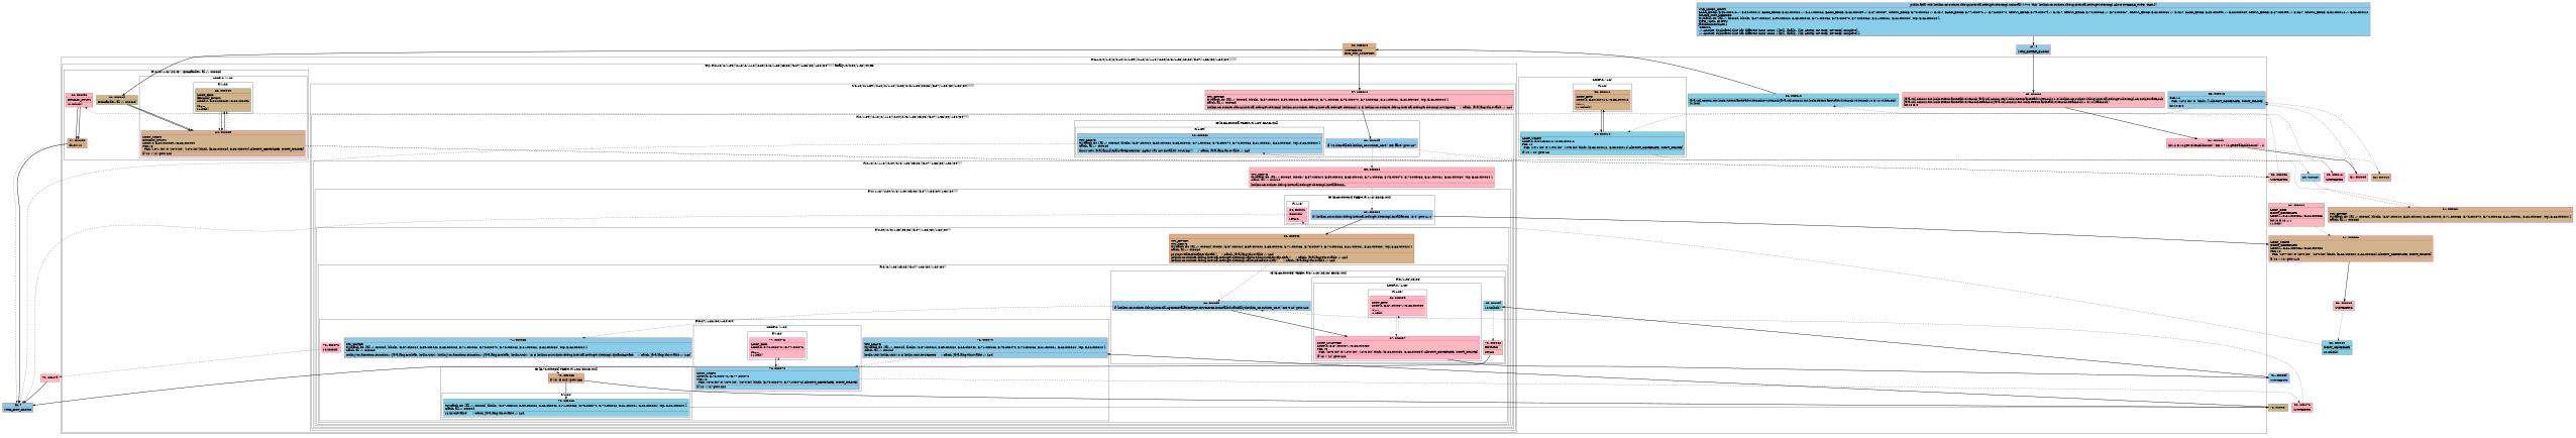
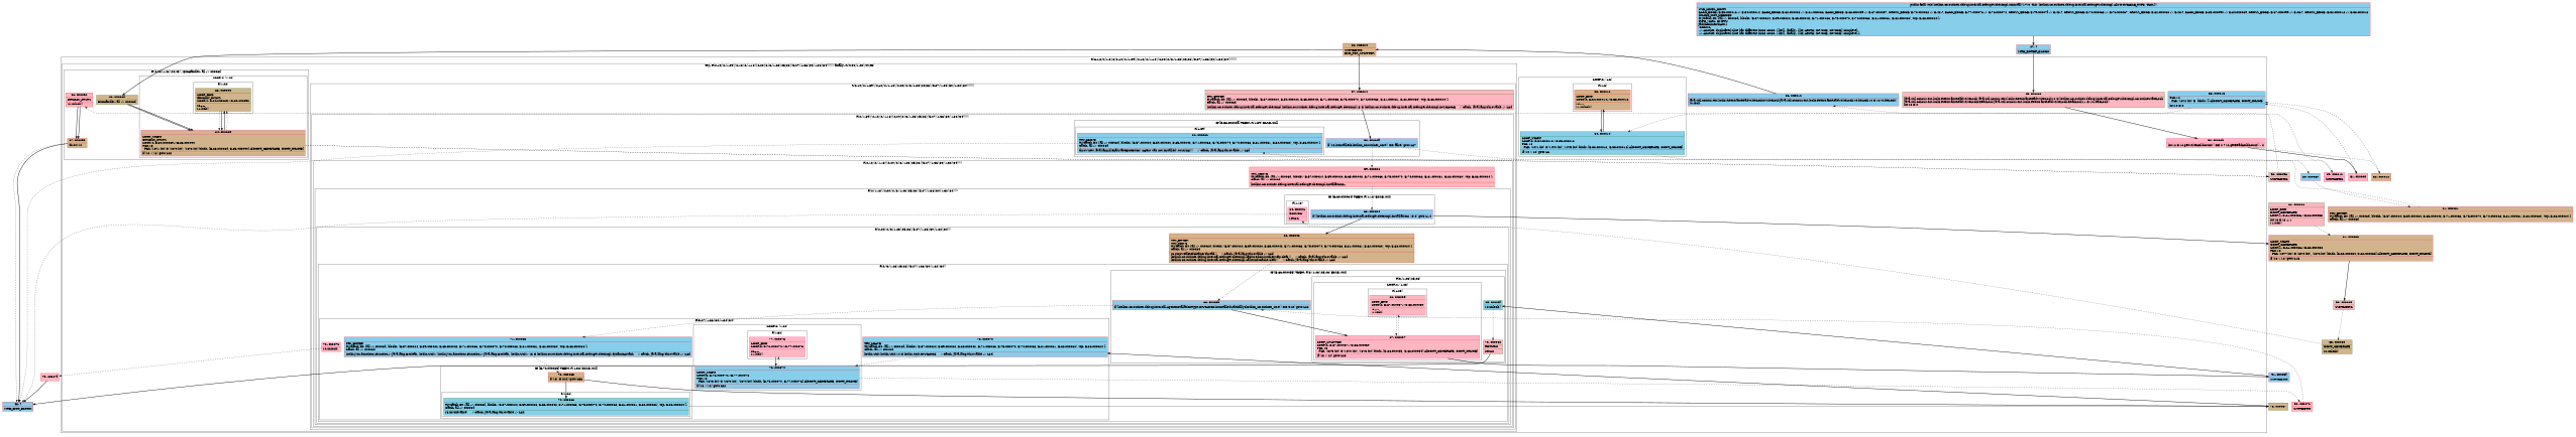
  digraph {
    node [color=red fillcolor=lightpink shape=record style=filled]
    edge [style=dashed]
    n1 [fillcolor=tan label="{55\:\ 0x0016|LOOP_END\lLOOP:0: B:54:0x0014\-\>B:55:0x0016\l|r4++\lr1.unlock()\l}"]
    n2 [color=darkgreen fillcolor=skyblue label="{54\:\ 0x0014|LOOP_START\lLOOP:0: B:54:0x0014\-\>B:55:0x0016\lPHI: r4 \l  PHI: (r4v1 int) = (r4v0 int), (r4v5 int) binds: [B:53:0x0013, B:55:0x0016] A[DONT_GENERATE, DONT_INLINE]\l|if (r4 \< r2) goto L6\l}"]
    n3 [fillcolor=skyblue label="{82\:\ 0x008c|TRY_LEAVE\lTryCatch #0 \{all \-\> 0x008d, blocks: (B:57:0x0024, B:59:0x002c, B:65:0x0042, B:71:0x0063, B:75:0x0070, B:74:0x0068, B:81:0x0081, B:82:0x008c), top: B:88:0x0024 \}\lCatch: all \-\> 0x008d\l|throw new java.lang.IllegalStateException(\"Agent was not installed\".toString())     \/\/ Catch: java.lang.Throwable \-\> L8d\l}"]
    n4 [color=deeppink fillcolor=skyblue label="{58\:\ 0x002a|if (r5.isInstalled$kotlinx_coroutines_core() == false) goto L37\l}"]
    n5 [color=deeppink label="{64\:\ 0x0041|RETURN\l|return\l}"]
    n6 [color=deeppink fillcolor=skyblue label="{60\:\ 0x0034|if (kotlinx.coroutines.debug.internal.DebugProbesImpl.installations != 0) goto L14\l}"]
    n7 [color=deeppink label="{68\:\ 0x0059|LOOP_END\lLOOP:2: B:67:0x0057\-\>B:68:0x0059\l|r3++\lr1.lock()\l}"]
    n8 [color=deeppink label="{67\:\ 0x0057|LOOP_SPLITTER\lLOOP:2: B:67:0x0057\-\>B:68:0x0059\lPHI: r3 \l  PHI: (r3v5 int) = (r3v0 int), (r3v6 int) binds: [B:66:0x0055, B:68:0x0059] A[DONT_GENERATE, DONT_INLINE]\l|if (r3 \< r2) goto L23\l}"]
    n9 [color=darkgreen fillcolor=skyblue label="{69\:\ 0x005f|r0.unlock()\l}"]
    n10 [color=darkgreen label="{70\:\ 0x0062|RETURN\l|return\l}"]
    n11 [fillcolor=skyblue label="{66\:\ 0x0055|if (kotlinx.coroutines.debug.internal.AgentInstallationType.INSTANCE.isInstalledStatically$kotlinx_coroutines_core() == true) goto L22\l}"]
    n12 [color=darkgreen fillcolor=skyblue label="{74\:\ 0x0068|TryCatch #0 \{all \-\> 0x008d, blocks: (B:57:0x0024, B:59:0x002c, B:65:0x0042, B:71:0x0063, B:75:0x0070, B:74:0x0068, B:81:0x0081, B:82:0x008c), top: B:88:0x0024 \}\lCatch: all \-\> 0x008d\l|r5.invoke(false)     \/\/ Catch: java.lang.Throwable \-\> L8d\l}"]
    n13 [fillcolor=tan label="{72\:\ 0x0065|if (r5 != null) goto L36\l}"]
    n14 [color=deeppink label="{77\:\ 0x0076|LOOP_END\lLOOP:3: B:76:0x0074\-\>B:77:0x0076\l|r3++\lr1.lock()\l}"]
    n15 [fillcolor=skyblue label="{76\:\ 0x0074|LOOP_START\lLOOP:3: B:76:0x0074\-\>B:77:0x0076\lPHI: r3 \l  PHI: (r3v3 int) = (r3v0 int), (r3v4 int) binds: [B:75:0x0070, B:77:0x0076] A[DONT_GENERATE, DONT_INLINE]\l|if (r3 \< r2) goto L32\l}"]
    n16 [fillcolor=skyblue label="{71\:\ 0x0063|TRY_ENTER\lTryCatch #0 \{all \-\> 0x008d, blocks: (B:57:0x0024, B:59:0x002c, B:65:0x0042, B:71:0x0063, B:75:0x0070, B:74:0x0068, B:81:0x0081, B:82:0x008c), top: B:88:0x0024 \}\lCatch: all \-\> 0x008d\l|kotlin.jvm.functions.Function1\<java.lang.Boolean, kotlin.Unit\> kotlin.jvm.functions.Function1\<java.lang.Boolean, kotlin.Unit\> r5 = kotlinx.coroutines.debug.internal.DebugProbesImpl.dynamicAttach     \/\/ Catch: java.lang.Throwable \-\> L8d\l}"]
    n17 [fillcolor=skyblue label="{75\:\ 0x0070|TRY_LEAVE\lTryCatch #0 \{all \-\> 0x008d, blocks: (B:57:0x0024, B:59:0x002c, B:65:0x0042, B:71:0x0063, B:75:0x0070, B:74:0x0068, B:81:0x0081, B:82:0x008c), top: B:88:0x0024 \}\lCatch: all \-\> 0x008d\l|kotlin.Unit kotlin.Unit r4 = kotlin.Unit.INSTANCE     \/\/ Catch: java.lang.Throwable \-\> L8d\l}"]
    n18 [color=deeppink label="{78\:\ 0x007c|r0.unlock()\l}"]
    n19 [fillcolor=tan label="{65\:\ 0x0042|TRY_ENTER\lTRY_LEAVE\lTryCatch #0 \{all \-\> 0x008d, blocks: (B:57:0x0024, B:59:0x002c, B:65:0x0042, B:71:0x0063, B:75:0x0070, B:74:0x0068, B:81:0x0081, B:82:0x008c), top: B:88:0x0024 \}\lCatch: all \-\> 0x008d\l|r5.stopWeakRefCleanerThread()     \/\/ Catch: java.lang.Throwable \-\> L8d\lkotlinx.coroutines.debug.internal.DebugProbesImpl.capturedCoroutinesMap.clear()     \/\/ Catch: java.lang.Throwable \-\> L8d\lkotlinx.coroutines.debug.internal.DebugProbesImpl.callerInfoCache.clear()     \/\/ Catch: java.lang.Throwable \-\> L8d\l}"]
    n20 [label="{59\:\ 0x002c|TRY_LEAVE\lTryCatch #0 \{all \-\> 0x008d, blocks: (B:57:0x0024, B:59:0x002c, B:65:0x0042, B:71:0x0063, B:75:0x0070, B:74:0x0068, B:81:0x0081, B:82:0x008c), top: B:88:0x0024 \}\lCatch: all \-\> 0x008d\l|kotlinx.coroutines.debug.internal.DebugProbesImpl.installations\-\-\l}"]
    n21 [color=darkgreen label="{57\:\ 0x0024|TRY_ENTER\lTryCatch #0 \{all \-\> 0x008d, blocks: (B:57:0x0024, B:59:0x002c, B:65:0x0042, B:71:0x0063, B:75:0x0070, B:74:0x0068, B:81:0x0081, B:82:0x008c), top: B:88:0x0024 \}\lCatch: all \-\> 0x008d\l|kotlinx.coroutines.debug.internal.DebugProbesImpl kotlinx.coroutines.debug.internal.DebugProbesImpl r5 = kotlinx.coroutines.debug.internal.DebugProbesImpl.INSTANCE     \/\/ Catch: java.lang.Throwable \-\> L8d\l}"]
    n22 [color=darkgreen fillcolor=tan label="{85\:\ 0x0090|LOOP_END\lFINALLY_INSNS\lLOOP:4: B:84:0x008e\-\>B:85:0x0090\l|r3++\lr1.lock()\l}"]
    n23 [color=deeppink fillcolor=tan label="{84\:\ 0x008e|LOOP_START\lFINALLY_INSNS\lLOOP:4: B:84:0x008e\-\>B:85:0x0090\lPHI: r3 \l  PHI: (r3v1 int) = (r3v0 int), (r3v2 int) binds: [B:83:0x008d, B:85:0x0090] A[DONT_GENERATE, DONT_INLINE]\l|if (r3 \< r2) goto L42\l}"]
    n24 [color=darkgreen fillcolor=tan label="{83\:\ 0x008d|ExcHandler: all \-\> 0x008d\l}"]
    n25 [label="{86\:\ 0x0096|FINALLY_INSNS\l|r0.unlock()\l}"]
    n26 [fillcolor=tan label="{87\:\ 0x0099|throw r4\l}"]
    n27 [color=darkgreen label="{49\:\ 0x0000|java.util.concurrent.locks.ReentrantReadWriteLock java.util.concurrent.locks.ReentrantReadWriteLock r0 = kotlinx.coroutines.debug.internal.DebugProbesImpl.coroutineStateLock\ljava.util.concurrent.locks.ReentrantReadWriteLock$ReadLock java.util.concurrent.locks.ReentrantReadWriteLock.ReadLock r1 = r0.readLock()\lint r3 = 0\l}"]
    n28 [color=deeppink label="{50\:\ 0x000b|int r2 = r0.getWriteHoldCount() == 0 ? r0.getReadHoldCount() : 0\l}"]
    n29 [fillcolor=skyblue label="{53\:\ 0x0013|PHI: r2 \l  PHI: (r2v2 int) =  binds: [] A[DONT_GENERATE, DONT_INLINE]\l|int r4 = 0\l}"]
-   n30 [color=darkgreen fillcolor=skyblue label="{56\:\ 0x001c|java.util.concurrent.locks.ReentrantReadWriteLock$WriteLock java.util.concurrent.locks.ReentrantReadWriteLock.WriteLock r0 = r0.writeLock()\lr0.lock()\l}"]
+   n30 [fillcolor=skyblue label="{56\:\ 0x001c|java.util.concurrent.locks.ReentrantReadWriteLock$WriteLock java.util.concurrent.locks.ReentrantReadWriteLock.WriteLock r0 = r0.writeLock()\lr0.lock()\l}"]
    n31 [color=deeppink label="{89\:\ 0x001c|SYNTHETIC\l}"]
    n32 [fillcolor=skyblue label="{48\:\ ?|MTH_EXIT_BLOCK\l}"]
    n33 [color=deeppink fillcolor=skyblue label="{80\:\ 0x0080}"]
    n34 [color=deeppink fillcolor=tan label="{61\:\ 0x0036|LOOP_START\lDONT_GENERATE\lLOOP:1: B:61:0x0036\-\>B:62:0x0038\lPHI: r3 \l  PHI: (r3v7 int) = (r3v0 int), (r3v8 int) binds: [B:60:0x0034, B:62:0x0038] A[DONT_GENERATE, DONT_INLINE]\l|if (r3 \< r2) goto L15\l}"]
    n35 [color=deeppink fillcolor=skyblue label="{91\:\ 0x005f|SYNTHETIC\l}"]
    n36 [color=darkgreen fillcolor=tan label="{73\:\ 0x0067}"]
    n37 [label="{92\:\ 0x007c|SYNTHETIC\l}"]
    n38 [label="{79\:\ 0x007f}"]
    n39 [color=darkgreen label="{93\:\ 0x0096|SYNTHETIC\l}"]
    n40 [label="{51\:\ 0x000d}"]
    n41 [fillcolor=tan label="{52\:\ 0x0012}"]
    n42 [fillcolor=tan label="{88\:\ 0x0024|SYNTHETIC\lEXC_TOP_SPLITTER\l}"]
    n43 [color=deeppink fillcolor=tan label="{81\:\ 0x0081|TRY_ENTER\lTryCatch #0 \{all \-\> 0x008d, blocks: (B:57:0x0024, B:59:0x002c, B:65:0x0042, B:71:0x0063, B:75:0x0070, B:74:0x0068, B:81:0x0081, B:82:0x008c), top: B:88:0x0024 \}\lCatch: all \-\> 0x008d\l}"]
    n44 [color=darkgreen label="{90\:\ 0x003e|SYNTHETIC\l}"]
    n45 [fillcolor=skyblue label="{47\:\ ?|MTH_ENTER_BLOCK\l}"]
    n46 [color=darkgreen label="{62\:\ 0x0038|LOOP_END\lDONT_GENERATE\lLOOP:1: B:61:0x0036\-\>B:62:0x0038\l|int r3 = r3 + 1\lr1.lock()\l}"]
-   n47 [color=darkgreen fillcolor=skyblue label="{63\:\ 0x003e|DONT_GENERATE\l|r0.unlock()\l}"]
+   n47 [color=darkgreen fillcolor=tan label="{63\:\ 0x003e|DONT_GENERATE\l|r0.unlock()\l}"]
    n48 [fillcolor=skyblue label="{public final void kotlinx.coroutines.debug.internal.DebugProbesImpl.uninstall((r7v0 'this' kotlinx.coroutines.debug.internal.DebugProbesImpl A[IMMUTABLE_TYPE, THIS]))  | USE_LINES_HINTS\lBACK_EDGE: B:55:0x0016 \-\> B:54:0x0014, BACK_EDGE: B:62:0x0038 \-\> B:61:0x0036, BACK_EDGE: B:68:0x0059 \-\> B:67:0x0057, CROSS_EDGE: B:70:0x0062 \-\> B:48:?, BACK_EDGE: B:77:0x0076 \-\> B:76:0x0074, CROSS_EDGE: B:79:0x007f \-\> B:48:?, CROSS_EDGE: B:74:0x0068 \-\> B:73:0x0067, CROSS_EDGE: B:82:0x008c \-\> B:48:?, BACK_EDGE: B:85:0x0090 \-\> B:84:0x008e, CROSS_EDGE: B:87:0x0099 \-\> B:48:?, CROSS_EDGE: B:52:0x0012 \-\> B:53:0x0013\lINLINE_NOT_NEEDED\lTryCatch #0 \{all \-\> 0x008d, blocks: (B:57:0x0024, B:59:0x002c, B:65:0x0042, B:71:0x0063, B:75:0x0070, B:74:0x0068, B:81:0x0081, B:82:0x008c), top: B:88:0x0024 \}\lTYPE_VARS: EMPTY\lJadxCommentsAttr\{\l DEBUG: \l \-\> Another duplicated slice has different insns count: \{[IF]\}, finally: \{[IF, ARITH, INVOKE, INVOKE] complete\}\l \-\> Another duplicated slice has different insns count: \{[IF]\}, finally: \{[IF, ARITH, INVOKE, INVOKE] complete\}\}\l}"]
    subgraph cluster_1 {
      label="R(6:1|2|4|(1:6)|8|(2:10|(2:(1:39)|(2:12|(2:(1:18)|(2:20|(2:(3:(1:23)|25|26)|(5:27|(1:36)|30|(1:32)|34))))))))"
      n27
      n28
      n29
      n30
      subgraph cluster_2 {
        label="LOOP:0: (1:6)"
        n2
        subgraph cluster_3 {
          label="R(1:6)"
          n1
        }
      }
      subgraph cluster_4 {
        label="Try: R(2:10|(2:(1:39)|(2:12|(2:(1:18)|(2:20|(2:(3:(1:23)|25|26)|(5:27|(1:36)|30|(1:32)|34))))))) finally: R(4:40|(1:42)|44|45)"
        subgraph cluster_5 {
          label="R(2:10|(2:(1:39)|(2:12|(2:(1:18)|(2:20|(2:(3:(1:23)|25|26)|(5:27|(1:36)|30|(1:32)|34)))))))"
          n21
          subgraph cluster_6 {
            label="R(2:(1:39)|(2:12|(2:(1:18)|(2:20|(2:(3:(1:23)|25|26)|(5:27|(1:36)|30|(1:32)|34))))))"
            subgraph cluster_7 {
              label="IF [B:58:0x002a] THEN: R(1:39) ELSE: null"
              n4
              subgraph cluster_8 {
                label="R(1:39)"
                n3
              }
            }
            subgraph cluster_9 {
              label="R(2:12|(2:(1:18)|(2:20|(2:(3:(1:23)|25|26)|(5:27|(1:36)|30|(1:32)|34)))))"
              n20
              subgraph cluster_10 {
                label="R(2:(1:18)|(2:20|(2:(3:(1:23)|25|26)|(5:27|(1:36)|30|(1:32)|34))))"
                subgraph cluster_11 {
                  label="IF [B:60:0x0034] THEN: R(1:18) ELSE: null"
                  n6
                  subgraph cluster_12 {
                    label="R(1:18)"
                    n5
                  }
                }
                subgraph cluster_13 {
                  label="R(2:20|(2:(3:(1:23)|25|26)|(5:27|(1:36)|30|(1:32)|34)))"
                  n19
                  subgraph cluster_14 {
                    label="R(2:(3:(1:23)|25|26)|(5:27|(1:36)|30|(1:32)|34))"
                    subgraph cluster_15 {
                      label="IF [B:66:0x0055] THEN: R(3:(1:23)|25|26) ELSE: null"
                      n11
                      subgraph cluster_16 {
                        label="R(3:(1:23)|25|26)"
                        n9
                        n10
                        subgraph cluster_17 {
                          label="LOOP:2: (1:23)"
                          n8
                          subgraph cluster_18 {
                            label="R(1:23)"
                            n7
                          }
                        }
                      }
                    }
                    subgraph cluster_19 {
                      label="R(5:27|(1:36)|30|(1:32)|34)"
                      n16
                      n17
                      n18
                      subgraph cluster_20 {
                        label="IF [B:72:0x0065] THEN: R(1:36) ELSE: null"
                        n13
                        subgraph cluster_21 {
                          label="R(1:36)"
                          n12
                        }
                      }
                      subgraph cluster_22 {
                        label="LOOP:3: (1:32)"
                        n15
                        subgraph cluster_23 {
                          label="R(1:32)"
                          n14
                        }
                      }
                    }
                  }
                }
              }
            }
          }
        }
        subgraph cluster_24 {
          label="R(4:40|(1:42)|44|45) | ExcHandler: all \-\> 0x008d\l"
          n24
          n25
          n26
          subgraph cluster_25 {
            label="LOOP:4: (1:42)"
            n23
            subgraph cluster_26 {
              label="R(1:42)"
              n22
            }
          }
        }
      }
    }
    subgraph cluster_27 {
      label="R(4:40|(1:42)|44|45) | ExcHandler: all \-\> 0x008d\l"
      subgraph cluster_28 {
        label="LOOP:4: (1:42)"
        subgraph cluster_29 {
          label="R(1:42)"
        }
      }
    }
    n1 -> n2 [style=bold]
    n2 -> n1 [style=bold]
    n2 -> n31
    n3 -> n32
    n4 -> n20
    n4 -> n33
    n5 -> n32
    n6 -> n19 [style=bold]
    n6 -> n34 [style=bold]
    n7 -> n8
    n8 -> n7
    n8 -> n35 [style=bold]
    n9 -> n10
    n10 -> n32 [style=bold]
    n11 -> n8 [style=bold]
    n11 -> n16
    n12 -> n36 [style=""]
    n13 -> n12 [style=bold]
    n13 -> n36 [style=bold]
    n14 -> n15 [style=bold]
    n15 -> n14
    n15 -> n37
    n16 -> n13
    n17 -> n15
    n18 -> n38
    n19 -> n11
    n20 -> n6
    n21 -> n4 [style=bold]
    n22 -> n23
    n22 -> n23 [style=bold]
    n23 -> n22 [style=bold]
    n23 -> n22
    n23 -> n39
    n23 -> n39
    n24 -> n23 [style=bold]
    n24 -> n23 [style=bold]
    n25 -> n26 [style=bold]
    n25 -> n26 [style=bold]
    n26 -> n32
    n26 -> n32 [style=bold]
    n27 -> n28 [style=bold]
    n28 -> n40 [style=bold]
    n28 -> n41
    n29 -> n2
    n30 -> n42 [style=bold]
    n31 -> n30
    n33 -> n43
    n34 -> n44 [style=bold]
    n35 -> n9 [style=bold]
    n36 -> n17 [style=bold]
    n37 -> n11
    n38 -> n32 [style=bold]
    n39 -> n25
    n40 -> n29
    n41 -> n29
    n42 -> n21 [style=bold]
    n42 -> n24 [style=bold]
    n43 -> n3
    n44 -> n47
    n45 -> n27 [style=bold]
    n46 -> n34
    n47 -> n5
    n48 -> n45 [style=bold]
  }
